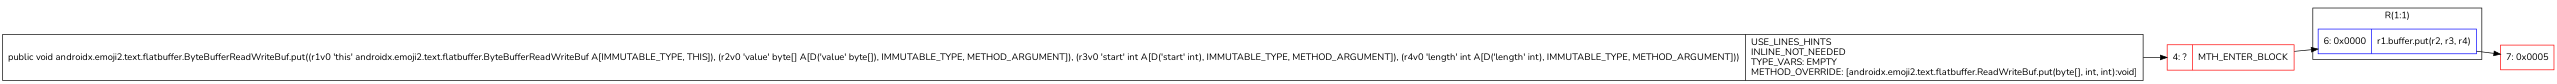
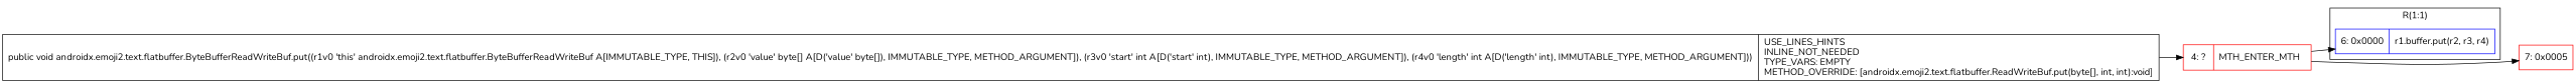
  digraph {
    fontname=Nunito
    rankdir=LR
    node [color=red fontname=Nunito shape=record]
    edge [fontname=Nunito]
    n1 [color=blue label="{6\:\ 0x0000|r1.buffer.put(r2, r3, r4)\l}"]
    n2 [label="{7\:\ 0x0005}"]
-   n3 [label="{4\:\ ?|MTH_ENTER_BLOCK\l}"]
+   n3 [label="{4\:\ ?|MTH_ENTER_MTH\l}"]
    n4 [label="{public void androidx.emoji2.text.flatbuffer.ByteBufferReadWriteBuf.put((r1v0 'this' androidx.emoji2.text.flatbuffer.ByteBufferReadWriteBuf A[IMMUTABLE_TYPE, THIS]), (r2v0 'value' byte[] A[D('value' byte[]), IMMUTABLE_TYPE, METHOD_ARGUMENT]), (r3v0 'start' int A[D('start' int), IMMUTABLE_TYPE, METHOD_ARGUMENT]), (r4v0 'length' int A[D('length' int), IMMUTABLE_TYPE, METHOD_ARGUMENT]))  | USE_LINES_HINTS\lINLINE_NOT_NEEDED\lTYPE_VARS: EMPTY\lMETHOD_OVERRIDE: [androidx.emoji2.text.flatbuffer.ReadWriteBuf.put(byte[], int, int):void]\l}" color=""]
    subgraph cluster_1 {
      label="R(1:1)"
      n1
    }
-   n1 -> n2
+   n3 -> n2
    n3 -> n1
    n4 -> n3
  }
